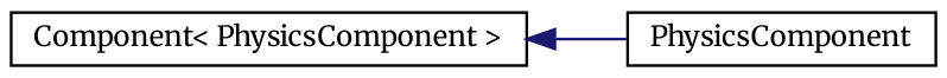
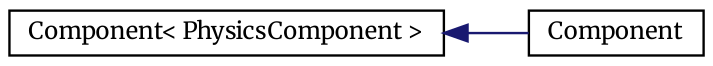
  digraph {
    rankdir=LR
    fontname=Merriweather
    node [color=black fillcolor=white fontname=Merriweather fontsize=10 shape=record style=filled]
    n1 [height=0.2 label="Component\< PhysicsComponent \>" width=0.4]
-   n2 [height=0.2 label=PhysicsComponent width=0.4]
+   n2 [height=0.2 label=Component width=0.4]
    n1 -> n2 [color=midnightblue dir=back fontname=Merriweather fontsize=10 labelfontname=Helvetica labelfontsize=10 style=solid]
  }
